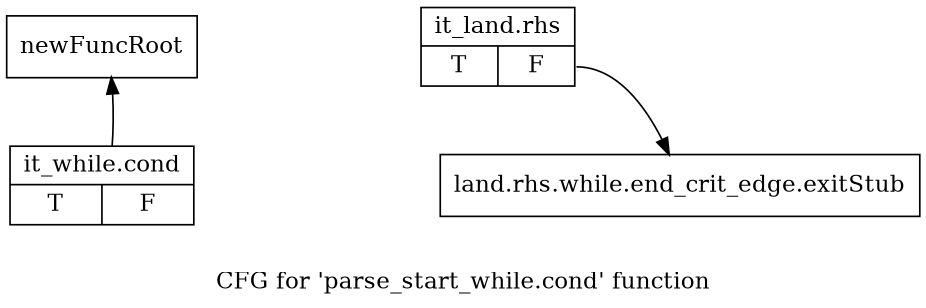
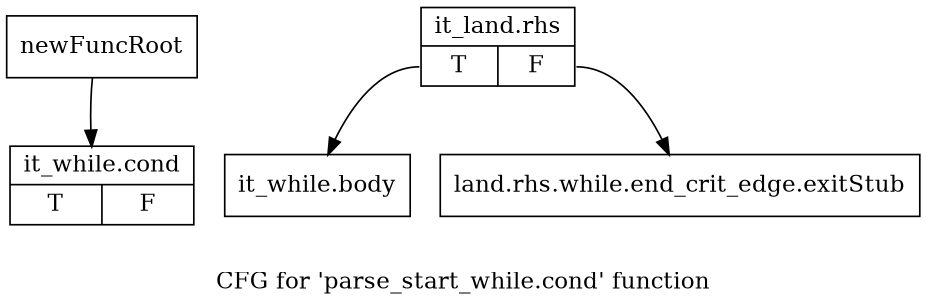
  digraph {
    label="CFG for 'parse_start_while.cond' function"
    node [shape=record]
    n1 [label="{newFuncRoot}"]
    n2 [label="{it_while.cond|{<s0>T|<s1>F}}"]
    n3 [label="{it_land.rhs|{<s0>T|<s1>F}}"]
    n4 [label="{land.rhs.while.end_crit_edge.exitStub}"]
-   n2 -> n1
+   n5 [label="{it_while.body}"]
+   n1 -> n2
    n3 -> n4 [tailport=s1]
+   n3 -> n5 [tailport=s0]
  }
